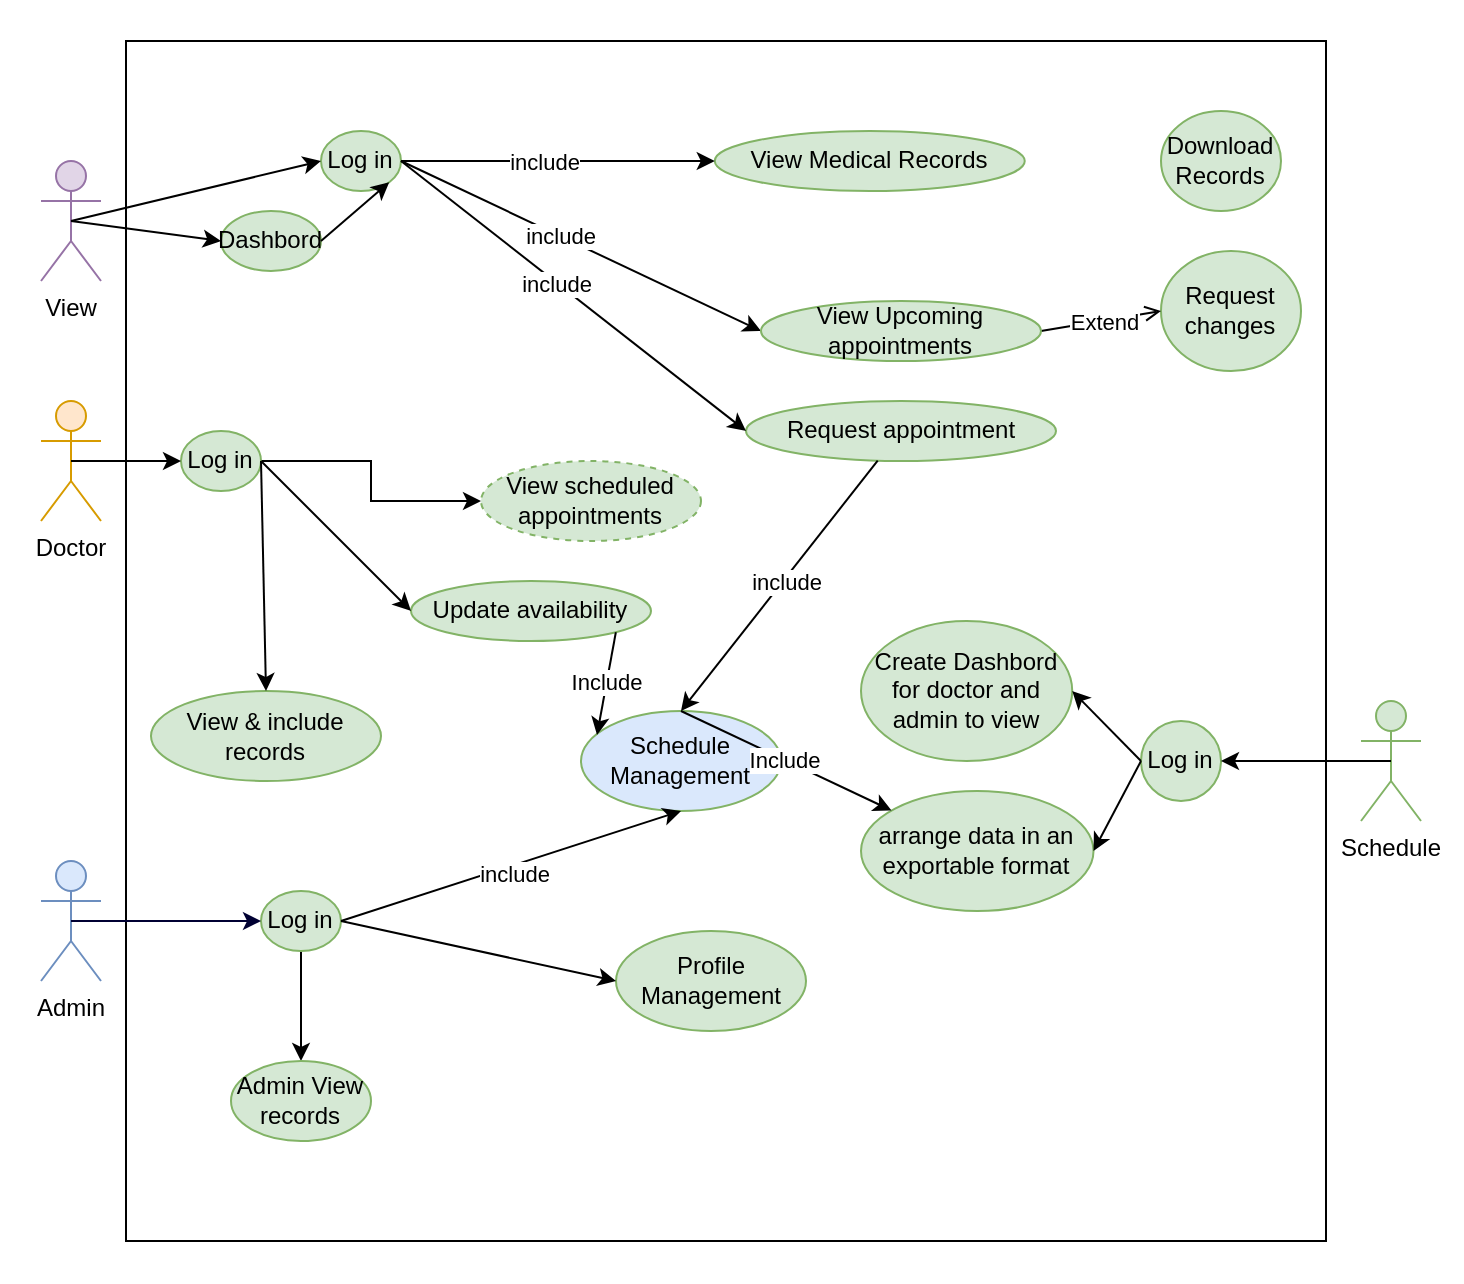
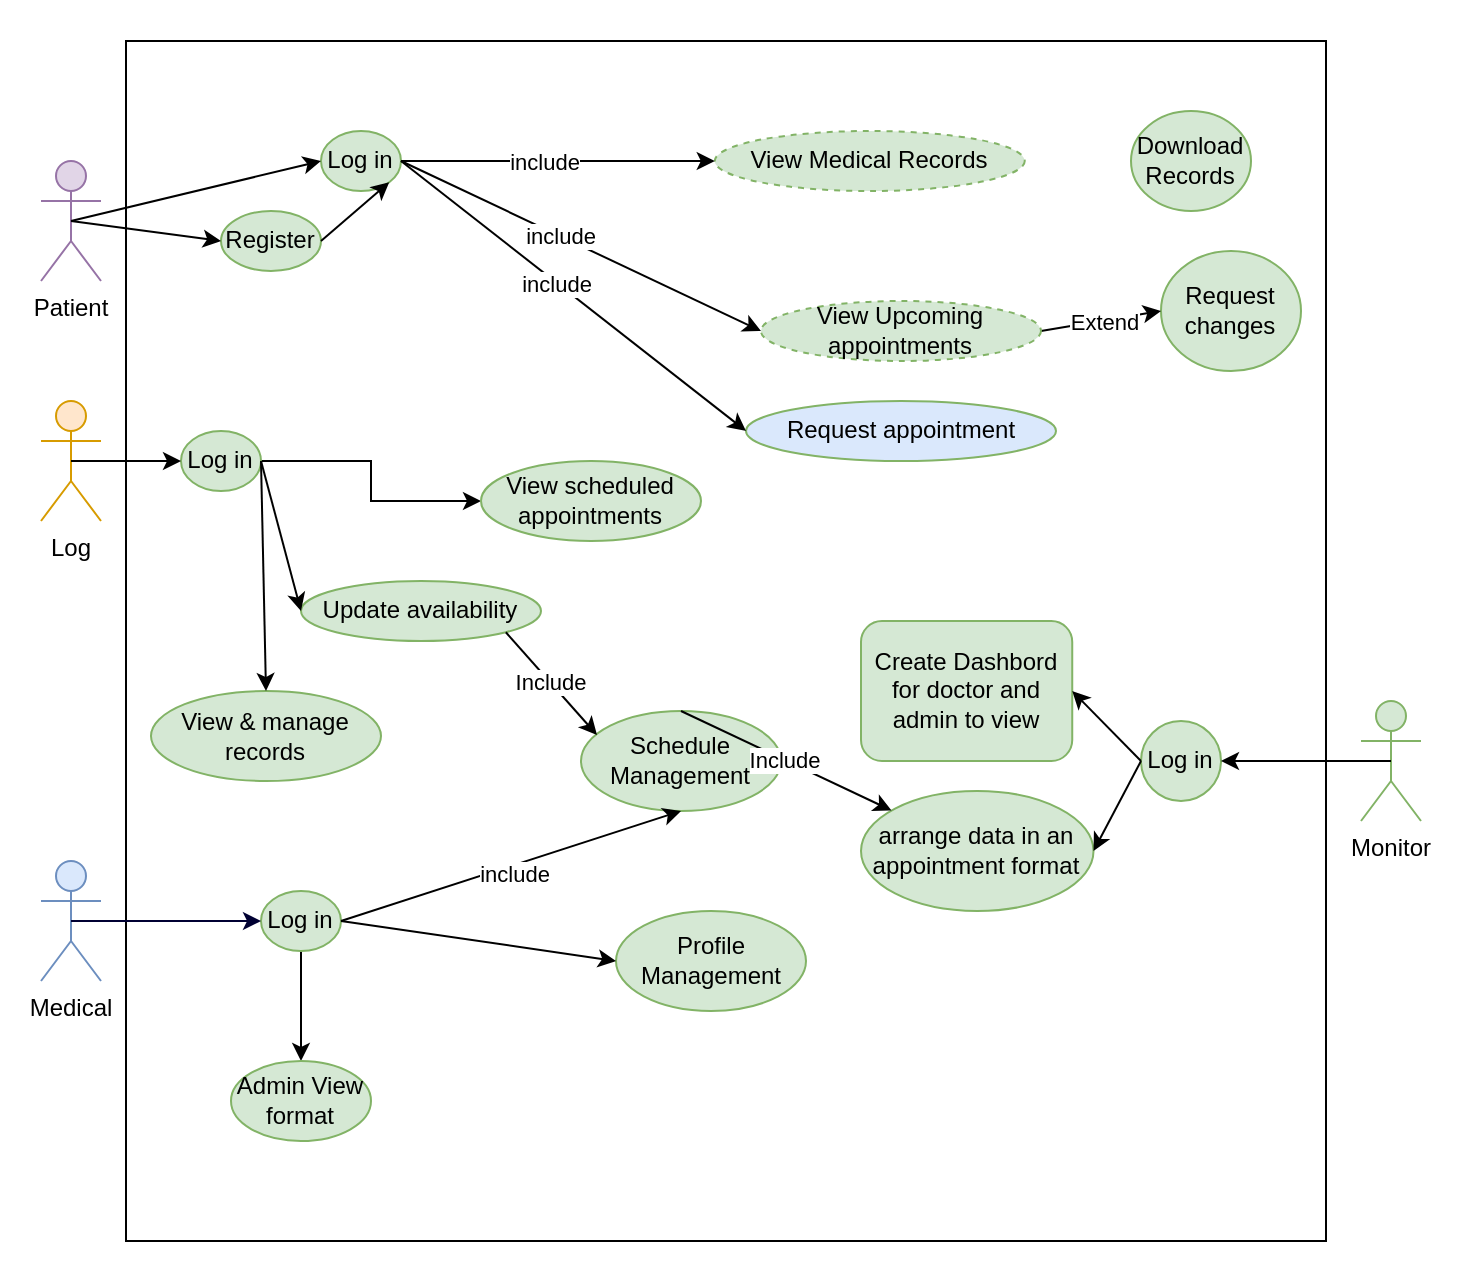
  <mxCell id="0" />
  <mxCell id="1" parent="0" />
  <mxCell id="2" value="&lt;span style=&quot;color: rgba(0, 0, 0, 0); font-family: monospace; font-size: 0px; text-align: start; text-wrap-mode: nowrap;&quot;&gt;%3CmxGraphModel%3E%3Croot%3E%3CmxCell%20id%3D%220%22%2F%3E%3CmxCell%20id%3D%221%22%20parent%3D%220%22%2F%3E%3CmxCell%20id%3D%222%22%20value%3D%22Log%20in%22%20style%3D%22ellipse%3BwhiteSpace%3Dwrap%3Bhtml%3D1%3BfillColor%3D%23d5e8d4%3BstrokeColor%3D%2382b366%3B%22%20vertex%3D%221%22%20parent%3D%221%22%3E%3CmxGeometry%20x%3D%22290%22%20y%3D%2275%22%20width%3D%2240%22%20height%3D%2230%22%20as%3D%22geometry%22%2F%3E%3C%2FmxCell%3E%3C%2Froot%3E%3C%2FmxGraphModel%3E&lt;/span&gt;" style="whiteSpace=wrap;html=1;aspect=fixed;" parent="1" vertex="1"><mxGeometry x="62.5" y="20" width="600" height="600" as="geometry" /></mxCell>
- <mxCell id="3" value="View" style="shape=umlActor;verticalLabelPosition=bottom;verticalAlign=top;html=1;outlineConnect=0;fillColor=#e1d5e7;strokeColor=#9673a6;" parent="1" vertex="1"><mxGeometry x="20" y="80" width="30" height="60" as="geometry" /></mxCell>
- <mxCell id="4" value="Admin" style="shape=umlActor;verticalLabelPosition=bottom;verticalAlign=top;html=1;outlineConnect=0;fillColor=#dae8fc;strokeColor=#6c8ebf;" parent="1" vertex="1"><mxGeometry x="20" y="430" width="30" height="60" as="geometry" /></mxCell>
- <mxCell id="5" value="Doctor&lt;div&gt;&lt;br&gt;&lt;/div&gt;" style="shape=umlActor;verticalLabelPosition=bottom;verticalAlign=top;html=1;outlineConnect=0;fillColor=#ffe6cc;strokeColor=#d79b00;" parent="1" vertex="1"><mxGeometry x="20" y="200" width="30" height="60" as="geometry" /></mxCell>
- <mxCell id="6" value="Schedule&lt;div&gt;&lt;br&gt;&lt;/div&gt;" style="shape=umlActor;verticalLabelPosition=bottom;verticalAlign=top;html=1;outlineConnect=0;fillColor=#d5e8d4;strokeColor=#82b366;" parent="1" vertex="1"><mxGeometry x="680" y="350" width="30" height="60" as="geometry" /></mxCell>
- <mxCell id="7" value="Request appointment" style="ellipse;whiteSpace=wrap;html=1;fillColor=#d5e8d4;strokeColor=#82b366;" parent="1" vertex="1"><mxGeometry x="372.5" y="200" width="155" height="30" as="geometry" /></mxCell>
- <mxCell id="8" value="Schedule Management" style="ellipse;whiteSpace=wrap;html=1;fillColor=#dae8fc;strokeColor=#82b366;" parent="1" vertex="1"><mxGeometry x="290" y="355" width="100" height="50" as="geometry" /></mxCell>
- <mxCell id="9" value="Create Dashbord&lt;div&gt;for doctor and admin to view&lt;/div&gt;" style="ellipse;whiteSpace=wrap;html=1;fillColor=#d5e8d4;strokeColor=#82b366;" parent="1" vertex="1"><mxGeometry x="430" y="310" width="105.62" height="70" as="geometry" /></mxCell>
- <mxCell id="10" value="arrange data in an exportable format" style="ellipse;whiteSpace=wrap;html=1;fillColor=#d5e8d4;strokeColor=#82b366;" parent="1" vertex="1"><mxGeometry x="430" y="395" width="116.25" height="60" as="geometry" /></mxCell>
+ <mxCell id="3" value="Patient" style="shape=umlActor;verticalLabelPosition=bottom;verticalAlign=top;html=1;outlineConnect=0;fillColor=#e1d5e7;strokeColor=#9673a6;" parent="1" vertex="1"><mxGeometry x="20" y="80" width="30" height="60" as="geometry" /></mxCell>
+ <mxCell id="4" value="Medical" style="shape=umlActor;verticalLabelPosition=bottom;verticalAlign=top;html=1;outlineConnect=0;fillColor=#dae8fc;strokeColor=#6c8ebf;" parent="1" vertex="1"><mxGeometry x="20" y="430" width="30" height="60" as="geometry" /></mxCell>
+ <mxCell id="5" value="Log&lt;div&gt;&lt;br&gt;&lt;/div&gt;" style="shape=umlActor;verticalLabelPosition=bottom;verticalAlign=top;html=1;outlineConnect=0;fillColor=#ffe6cc;strokeColor=#d79b00;" parent="1" vertex="1"><mxGeometry x="20" y="200" width="30" height="60" as="geometry" /></mxCell>
+ <mxCell id="6" value="Monitor&lt;div&gt;&lt;br&gt;&lt;/div&gt;" style="shape=umlActor;verticalLabelPosition=bottom;verticalAlign=top;html=1;outlineConnect=0;fillColor=#d5e8d4;strokeColor=#82b366;" parent="1" vertex="1"><mxGeometry x="680" y="350" width="30" height="60" as="geometry" /></mxCell>
+ <mxCell id="7" value="Request appointment" style="ellipse;whiteSpace=wrap;html=1;fillColor=#dae8fc;strokeColor=#82b366;" parent="1" vertex="1"><mxGeometry x="372.5" y="200" width="155" height="30" as="geometry" /></mxCell>
+ <mxCell id="8" value="Schedule Management" style="ellipse;whiteSpace=wrap;html=1;fillColor=#d5e8d4;strokeColor=#82b366;" parent="1" vertex="1"><mxGeometry x="290" y="355" width="100" height="50" as="geometry" /></mxCell>
+ <mxCell id="9" value="Create Dashbord&lt;div&gt;for doctor and admin to view&lt;/div&gt;" style="whiteSpace=wrap;html=1;fillColor=#d5e8d4;strokeColor=#82b366;rounded=1;" parent="1" vertex="1"><mxGeometry x="430" y="310" width="105.62" height="70" as="geometry" /></mxCell>
+ <mxCell id="10" value="arrange data in an appointment format" style="ellipse;whiteSpace=wrap;html=1;fillColor=#d5e8d4;strokeColor=#82b366;" parent="1" vertex="1"><mxGeometry x="430" y="395" width="116.25" height="60" as="geometry" /></mxCell>
  <mxCell id="11" value="Log in" style="ellipse;whiteSpace=wrap;html=1;fillColor=#d5e8d4;strokeColor=#82b366;" parent="1" vertex="1"><mxGeometry x="160" y="65" width="40" height="30" as="geometry" /></mxCell>
  <mxCell id="12" value="" style="endArrow=classic;html=1;rounded=0;entryX=0;entryY=0.5;entryDx=0;entryDy=0;exitX=0.5;exitY=0.5;exitDx=0;exitDy=0;exitPerimeter=0;" parent="1" source="3" target="11" edge="1"><mxGeometry width="50" height="50" relative="1" as="geometry"><mxPoint x="40" y="110" as="sourcePoint" /><mxPoint x="90" y="60" as="targetPoint" /></mxGeometry></mxCell>
  <mxCell id="13" value="" style="endArrow=classic;html=1;rounded=0;entryX=0;entryY=0.5;entryDx=0;entryDy=0;exitX=1;exitY=0.5;exitDx=0;exitDy=0;" parent="1" source="11" target="7" edge="1"><mxGeometry width="50" height="50" relative="1" as="geometry"><mxPoint x="150" y="120" as="sourcePoint" /><mxPoint x="200" y="70" as="targetPoint" /></mxGeometry></mxCell>
  <mxCell id="14" value="include" style="edgeLabel;html=1;align=center;verticalAlign=middle;resizable=0;points=[];" parent="13" vertex="1" connectable="0"><mxGeometry x="-0.098" relative="1" as="geometry"><mxPoint as="offset" /></mxGeometry></mxCell>
  <mxCell id="15" value="Request changes" style="ellipse;whiteSpace=wrap;html=1;fillColor=#d5e8d4;strokeColor=#82b366;" parent="1" vertex="1"><mxGeometry x="580" y="125" width="70" height="60" as="geometry" /></mxCell>
- <mxCell id="16" value="" style="endArrow=open;html=1;rounded=0;entryX=0;entryY=0.5;entryDx=0;entryDy=0;exitX=1;exitY=0.5;exitDx=0;exitDy=0;" parent="1" source="26" target="15" edge="1"><mxGeometry width="50" height="50" relative="1" as="geometry"><mxPoint x="330" y="110" as="sourcePoint" /><mxPoint x="380" y="60" as="targetPoint" /></mxGeometry></mxCell>
+ <mxCell id="16" value="" style="endArrow=classic;html=1;rounded=0;entryX=0;entryY=0.5;entryDx=0;entryDy=0;exitX=1;exitY=0.5;exitDx=0;exitDy=0;" parent="1" source="26" target="15" edge="1"><mxGeometry width="50" height="50" relative="1" as="geometry"><mxPoint x="330" y="110" as="sourcePoint" /><mxPoint x="380" y="60" as="targetPoint" /></mxGeometry></mxCell>
  <mxCell id="17" value="Extend" style="edgeLabel;html=1;align=center;verticalAlign=middle;resizable=0;points=[];" parent="16" vertex="1" connectable="0"><mxGeometry x="-0.015" y="1" relative="1" as="geometry"><mxPoint x="2" y="1" as="offset" /></mxGeometry></mxCell>
  <mxCell id="18" style="edgeStyle=orthogonalEdgeStyle;rounded=0;orthogonalLoop=1;jettySize=auto;html=1;entryX=0;entryY=0.5;entryDx=0;entryDy=0;" edge="1" parent="1" source="19" target="27"><mxGeometry relative="1" as="geometry" /></mxCell>
  <mxCell id="19" value="Log in" style="ellipse;whiteSpace=wrap;html=1;fillColor=#d5e8d4;strokeColor=#82b366;" parent="1" vertex="1"><mxGeometry x="90" y="215" width="40" height="30" as="geometry" /></mxCell>
  <mxCell id="20" style="edgeStyle=orthogonalEdgeStyle;rounded=0;orthogonalLoop=1;jettySize=auto;html=1;entryX=0.5;entryY=0;entryDx=0;entryDy=0;" edge="1" parent="1" source="21" target="51"><mxGeometry relative="1" as="geometry" /></mxCell>
  <mxCell id="21" value="Log in" style="ellipse;whiteSpace=wrap;html=1;fillColor=#d5e8d4;strokeColor=#82b366;" parent="1" vertex="1"><mxGeometry x="130" y="445" width="40" height="30" as="geometry" /></mxCell>
  <mxCell id="22" value="" style="endArrow=classic;html=1;rounded=0;exitX=0.5;exitY=0.5;exitDx=0;exitDy=0;exitPerimeter=0;entryX=0;entryY=0.5;entryDx=0;entryDy=0;" parent="1" source="5" target="19" edge="1"><mxGeometry width="50" height="50" relative="1" as="geometry"><mxPoint x="290" y="180" as="sourcePoint" /><mxPoint x="340" y="130" as="targetPoint" /></mxGeometry></mxCell>
  <mxCell id="23" value="" style="endArrow=classic;html=1;rounded=0;exitX=0.5;exitY=0.5;exitDx=0;exitDy=0;exitPerimeter=0;entryX=0;entryY=0.5;entryDx=0;entryDy=0;fillColor=#dae8fc;strokeColor=#000033;" parent="1" source="4" target="21" edge="1"><mxGeometry width="50" height="50" relative="1" as="geometry"><mxPoint x="290" y="180" as="sourcePoint" /><mxPoint x="340" y="130" as="targetPoint" /></mxGeometry></mxCell>
  <mxCell id="24" value="" style="endArrow=classic;html=1;rounded=0;entryX=0;entryY=0.5;entryDx=0;entryDy=0;" parent="1" target="26" edge="1"><mxGeometry width="50" height="50" relative="1" as="geometry"><mxPoint x="200" y="80" as="sourcePoint" /><mxPoint x="200" y="140" as="targetPoint" /></mxGeometry></mxCell>
  <mxCell id="25" value="include" style="edgeLabel;html=1;align=center;verticalAlign=middle;resizable=0;points=[];" parent="24" vertex="1" connectable="0"><mxGeometry x="-0.113" relative="1" as="geometry"><mxPoint as="offset" /></mxGeometry></mxCell>
- <mxCell id="26" value="View Upcoming appointments" style="ellipse;whiteSpace=wrap;html=1;fillColor=#d5e8d4;strokeColor=#82b366;" parent="1" vertex="1"><mxGeometry x="380" y="150" width="140" height="30" as="geometry" /></mxCell>
- <mxCell id="27" value="View scheduled appointments" style="ellipse;whiteSpace=wrap;html=1;fillColor=#d5e8d4;strokeColor=#82b366;dashed=1;" parent="1" vertex="1"><mxGeometry x="240" y="230" width="110" height="40" as="geometry" /></mxCell>
- <mxCell id="28" value="View &amp;amp; include records" style="ellipse;whiteSpace=wrap;html=1;fillColor=#d5e8d4;strokeColor=#82b366;" parent="1" vertex="1"><mxGeometry x="75" y="345" width="115" height="45" as="geometry" /></mxCell>
+ <mxCell id="26" value="View Upcoming appointments" style="ellipse;whiteSpace=wrap;html=1;fillColor=#d5e8d4;strokeColor=#82b366;dashed=1;" parent="1" vertex="1"><mxGeometry x="380" y="150" width="140" height="30" as="geometry" /></mxCell>
+ <mxCell id="27" value="View scheduled appointments" style="ellipse;whiteSpace=wrap;html=1;fillColor=#d5e8d4;strokeColor=#82b366;" parent="1" vertex="1"><mxGeometry x="240" y="230" width="110" height="40" as="geometry" /></mxCell>
+ <mxCell id="28" value="View &amp;amp; manage records" style="ellipse;whiteSpace=wrap;html=1;fillColor=#d5e8d4;strokeColor=#82b366;" parent="1" vertex="1"><mxGeometry x="75" y="345" width="115" height="45" as="geometry" /></mxCell>
  <mxCell id="29" value="" style="endArrow=classic;html=1;rounded=0;exitX=1;exitY=0.5;exitDx=0;exitDy=0;entryX=0.5;entryY=0;entryDx=0;entryDy=0;" parent="1" source="19" target="28" edge="1"><mxGeometry width="50" height="50" relative="1" as="geometry"><mxPoint x="180" y="240" as="sourcePoint" /><mxPoint x="230" y="190" as="targetPoint" /></mxGeometry></mxCell>
- <mxCell id="30" value="Update availability" style="ellipse;whiteSpace=wrap;html=1;fillColor=#d5e8d4;strokeColor=#82b366;" parent="1" vertex="1"><mxGeometry x="205" y="290" width="120" height="30" as="geometry" /></mxCell>
+ <mxCell id="30" value="Update availability" style="ellipse;whiteSpace=wrap;html=1;fillColor=#d5e8d4;strokeColor=#82b366;" parent="1" vertex="1"><mxGeometry x="150" y="290" width="120" height="30" as="geometry" /></mxCell>
  <mxCell id="31" value="" style="endArrow=classic;html=1;rounded=0;exitX=1;exitY=0.5;exitDx=0;exitDy=0;entryX=0.5;entryY=1;entryDx=0;entryDy=0;" parent="1" source="21" target="8" edge="1"><mxGeometry width="50" height="50" relative="1" as="geometry"><mxPoint x="180" y="360" as="sourcePoint" /><mxPoint x="230" y="310" as="targetPoint" /></mxGeometry></mxCell>
  <mxCell id="32" value="include" style="edgeLabel;html=1;align=center;verticalAlign=middle;resizable=0;points=[];" parent="31" vertex="1" connectable="0"><mxGeometry x="0.011" y="-4" relative="1" as="geometry"><mxPoint as="offset" /></mxGeometry></mxCell>
  <mxCell id="33" value="" style="endArrow=classic;html=1;rounded=0;exitX=1;exitY=0.5;exitDx=0;exitDy=0;entryX=0;entryY=0.5;entryDx=0;entryDy=0;" parent="1" source="19" target="30" edge="1"><mxGeometry width="50" height="50" relative="1" as="geometry"><mxPoint x="200" y="390" as="sourcePoint" /><mxPoint x="250" y="340" as="targetPoint" /></mxGeometry></mxCell>
  <mxCell id="34" value="Log in" style="ellipse;whiteSpace=wrap;html=1;aspect=fixed;fillColor=#d5e8d4;strokeColor=#82b366;" parent="1" vertex="1"><mxGeometry x="570" y="360" width="40" height="40" as="geometry" /></mxCell>
  <mxCell id="35" value="" style="endArrow=classic;html=1;rounded=0;exitX=0.5;exitY=0.5;exitDx=0;exitDy=0;exitPerimeter=0;entryX=1;entryY=0.5;entryDx=0;entryDy=0;" parent="1" source="6" target="34" edge="1"><mxGeometry width="50" height="50" relative="1" as="geometry"><mxPoint x="410" y="300" as="sourcePoint" /><mxPoint x="460" y="250" as="targetPoint" /></mxGeometry></mxCell>
  <mxCell id="36" value="" style="endArrow=classic;html=1;rounded=0;exitX=0;exitY=0.5;exitDx=0;exitDy=0;entryX=1;entryY=0.5;entryDx=0;entryDy=0;" parent="1" source="34" target="9" edge="1"><mxGeometry width="50" height="50" relative="1" as="geometry"><mxPoint x="450" y="350" as="sourcePoint" /><mxPoint x="500" y="300" as="targetPoint" /></mxGeometry></mxCell>
  <mxCell id="37" value="" style="endArrow=classic;html=1;rounded=0;exitX=0;exitY=0.5;exitDx=0;exitDy=0;entryX=1;entryY=0.5;entryDx=0;entryDy=0;" parent="1" source="34" target="10" edge="1"><mxGeometry width="50" height="50" relative="1" as="geometry"><mxPoint x="460" y="480" as="sourcePoint" /><mxPoint x="510" y="430" as="targetPoint" /></mxGeometry></mxCell>
- <mxCell id="38" value="Profile Management" style="ellipse;whiteSpace=wrap;html=1;fillColor=#d5e8d4;strokeColor=#82b366;" parent="1" vertex="1"><mxGeometry x="307.5" y="465" width="95" height="50" as="geometry" /></mxCell>
+ <mxCell id="38" value="Profile Management" style="ellipse;whiteSpace=wrap;html=1;fillColor=#d5e8d4;strokeColor=#82b366;" parent="1" vertex="1"><mxGeometry x="307.5" y="455" width="95" height="50" as="geometry" /></mxCell>
  <mxCell id="39" value="" style="endArrow=classic;html=1;rounded=0;entryX=0;entryY=0.5;entryDx=0;entryDy=0;exitX=1;exitY=0.5;exitDx=0;exitDy=0;" parent="1" source="21" target="38" edge="1"><mxGeometry width="50" height="50" relative="1" as="geometry"><mxPoint x="230" y="500" as="sourcePoint" /><mxPoint x="280" y="450" as="targetPoint" /></mxGeometry></mxCell>
- <mxCell id="40" value="View Medical Records" style="ellipse;whiteSpace=wrap;html=1;fillColor=#d5e8d4;strokeColor=#82b366;" parent="1" vertex="1"><mxGeometry x="356.88" y="65" width="155" height="30" as="geometry" /></mxCell>
+ <mxCell id="40" value="View Medical Records" style="ellipse;whiteSpace=wrap;html=1;fillColor=#d5e8d4;strokeColor=#82b366;dashed=1;" parent="1" vertex="1"><mxGeometry x="356.88" y="65" width="155" height="30" as="geometry" /></mxCell>
  <mxCell id="41" value="" style="endArrow=classic;html=1;rounded=0;entryX=0;entryY=0.5;entryDx=0;entryDy=0;exitX=1;exitY=0.5;exitDx=0;exitDy=0;" parent="1" source="11" target="40" edge="1"><mxGeometry width="50" height="50" relative="1" as="geometry"><mxPoint x="210" y="80" as="sourcePoint" /><mxPoint x="343" y="87.5" as="targetPoint" /></mxGeometry></mxCell>
  <mxCell id="42" value="include" style="edgeLabel;html=1;align=center;verticalAlign=middle;resizable=0;points=[];" parent="41" vertex="1" connectable="0"><mxGeometry x="-0.098" relative="1" as="geometry"><mxPoint as="offset" /></mxGeometry></mxCell>
- <mxCell id="43" value="Dashbord" style="ellipse;whiteSpace=wrap;html=1;fillColor=#d5e8d4;strokeColor=#82b366;" parent="1" vertex="1"><mxGeometry x="110" y="105" width="50" height="30" as="geometry" /></mxCell>
+ <mxCell id="43" value="Register" style="ellipse;whiteSpace=wrap;html=1;fillColor=#d5e8d4;strokeColor=#82b366;" parent="1" vertex="1"><mxGeometry x="110" y="105" width="50" height="30" as="geometry" /></mxCell>
  <mxCell id="44" value="" style="endArrow=classic;html=1;rounded=0;entryX=0;entryY=0.5;entryDx=0;entryDy=0;exitX=0.5;exitY=0.5;exitDx=0;exitDy=0;exitPerimeter=0;" parent="1" source="3" target="43" edge="1"><mxGeometry width="50" height="50" relative="1" as="geometry"><mxPoint x="520" y="280" as="sourcePoint" /><mxPoint x="645" y="250" as="targetPoint" /></mxGeometry></mxCell>
  <mxCell id="45" value="" style="endArrow=classic;html=1;rounded=0;entryX=1;entryY=1;entryDx=0;entryDy=0;exitX=1;exitY=0.5;exitDx=0;exitDy=0;" parent="1" source="43" target="11" edge="1"><mxGeometry width="50" height="50" relative="1" as="geometry"><mxPoint x="500" y="255" as="sourcePoint" /><mxPoint x="615" y="270" as="targetPoint" /></mxGeometry></mxCell>
- <mxCell id="46" value="Download Records" style="ellipse;whiteSpace=wrap;html=1;fillColor=#d5e8d4;strokeColor=#82b366;" parent="1" vertex="1"><mxGeometry x="580" y="55" width="60" height="50" as="geometry" /></mxCell>
+ <mxCell id="46" value="Download Records" style="ellipse;whiteSpace=wrap;html=1;fillColor=#d5e8d4;strokeColor=#82b366;" parent="1" vertex="1"><mxGeometry x="565" y="55" width="60" height="50" as="geometry" /></mxCell>
  <mxCell id="47" value="Include" style="endArrow=classic;html=1;rounded=0;exitX=0.5;exitY=0;exitDx=0;exitDy=0;" edge="1" parent="1" source="8" target="10"><mxGeometry width="50" height="50" relative="1" as="geometry"><mxPoint x="340" y="350" as="sourcePoint" /><mxPoint x="380" y="265" as="targetPoint" /></mxGeometry></mxCell>
- <mxCell id="48" value="" style="endArrow=classic;html=1;rounded=0;entryX=0.5;entryY=0;entryDx=0;entryDy=0;" edge="1" parent="1" source="7" target="8"><mxGeometry width="50" height="50" relative="1" as="geometry"><mxPoint x="380" y="320" as="sourcePoint" /><mxPoint x="430" y="270" as="targetPoint" /></mxGeometry></mxCell>
- <mxCell id="49" value="include" style="edgeLabel;html=1;align=center;verticalAlign=middle;resizable=0;points=[];" vertex="1" connectable="0" parent="48"><mxGeometry x="-0.054" y="2" relative="1" as="geometry"><mxPoint x="-1" as="offset" /></mxGeometry></mxCell>
  <mxCell id="50" value="Include" style="endArrow=classic;html=1;rounded=0;exitX=1;exitY=1;exitDx=0;exitDy=0;entryX=0.08;entryY=0.24;entryDx=0;entryDy=0;entryPerimeter=0;" edge="1" parent="1" source="30" target="8"><mxGeometry width="50" height="50" relative="1" as="geometry"><mxPoint x="230" y="400" as="sourcePoint" /><mxPoint x="280" y="350" as="targetPoint" /></mxGeometry></mxCell>
- <mxCell id="51" value="Admin View records" style="ellipse;whiteSpace=wrap;html=1;fillColor=#d5e8d4;strokeColor=#82b366;" vertex="1" parent="1"><mxGeometry x="115" y="530" width="70" height="40" as="geometry" /></mxCell>
+ <mxCell id="51" value="Admin View format" style="ellipse;whiteSpace=wrap;html=1;fillColor=#d5e8d4;strokeColor=#82b366;" vertex="1" parent="1"><mxGeometry x="115" y="530" width="70" height="40" as="geometry" /></mxCell>
